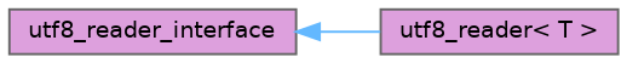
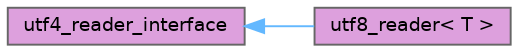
  digraph {
    rankdir=LR
    fontname="DejaVu Sans"
    node [color=grey40 fillcolor=plum fontname="DejaVu Sans" fontsize=10 shape=box style=filled]
-   n1 [height=0.2 label=utf8_reader_interface width=0.4]
+   n1 [height=0.2 label=utf4_reader_interface width=0.4]
    n2 [height=0.2 label="utf8_reader\< T \>" width=0.4]
    n1 -> n2 [color=steelblue1 dir=back fontname="DejaVu Sans" fontsize=10 labelfontname=Helvetica labelfontsize=10 style=solid]
  }
